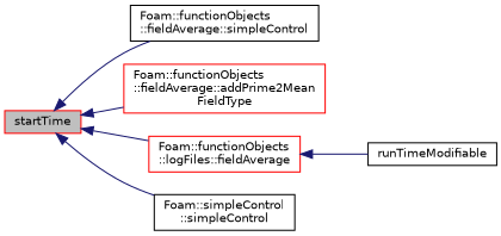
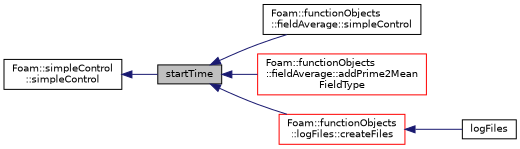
  digraph {
    rankdir=LR
    node [color=black fontname=Helvetica fontsize=10 shape=record]
    edge [color=midnightblue dir=back fontname=Helvetica fontsize=10 labelfontname=Helvetica labelfontsize=10 style=solid]
-   n1 [color=red fillcolor=grey75 fontcolor=black height=0.2 label=startTime style=filled width=0.4]
+   n1 [fillcolor=grey75 fontcolor=black height=0.2 label=startTime style=filled width=0.4]
    n2 [height=0.2 label="Foam::functionObjects\l::fieldAverage::simpleControl" width=0.4]
    n3 [color=red height=0.2 label="Foam::functionObjects\l::fieldAverage::addPrime2Mean\lFieldType" width=0.4]
-   n4 [color=red height=0.2 label="Foam::functionObjects\l::logFiles::fieldAverage" width=0.4]
+   n4 [color=red height=0.2 label="Foam::functionObjects\l::logFiles::createFiles" width=0.4]
    n5 [height=0.2 label="Foam::simpleControl\l::simpleControl" width=0.4]
-   n6 [height=0.2 label=runTimeModifiable width=0.4]
+   n6 [height=0.2 label=logFiles width=0.4]
    n1 -> n2
    n1 -> n3
    n1 -> n4
-   n1 -> n5
+   n5 -> n1
    n4 -> n6
  }
